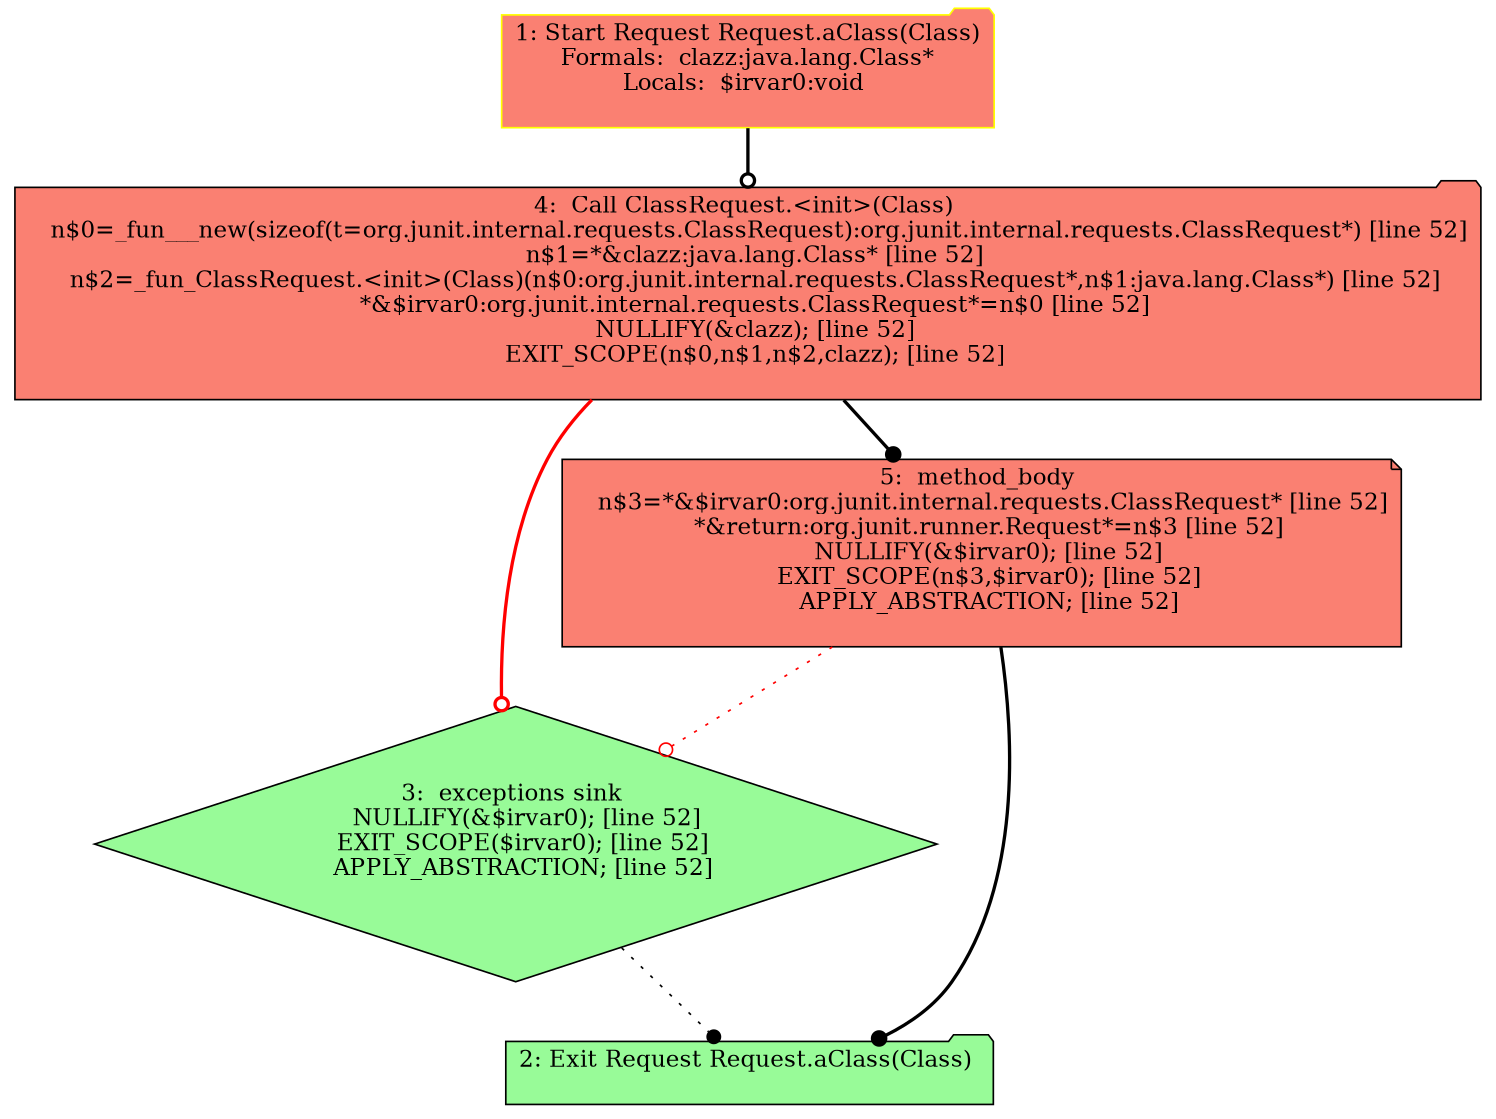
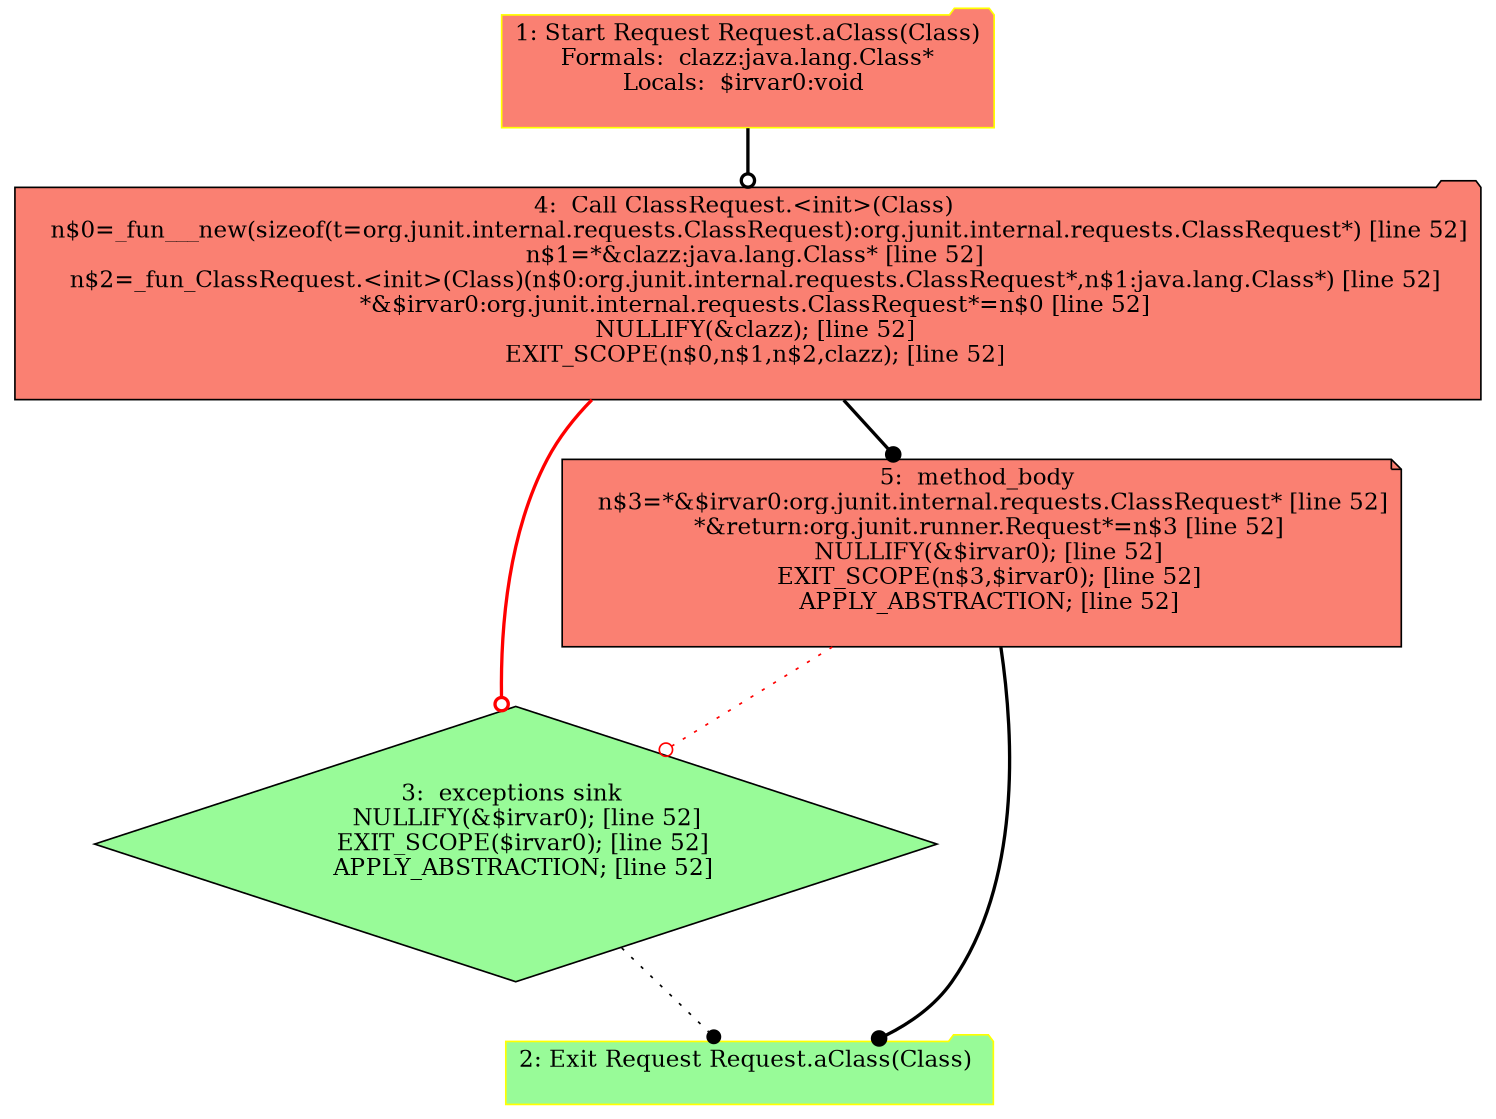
  digraph {
    node [style=filled fillcolor=salmon shape=folder]
    edge [style=bold arrowhead=odot]
    n1 [color=yellow label="1: Start Request Request.aClass(Class)\nFormals:  clazz:java.lang.Class*\nLocals:  $irvar0:void \n  "]
    n2 [label="4:  Call ClassRequest.<init>(Class) \n   n$0=_fun___new(sizeof(t=org.junit.internal.requests.ClassRequest):org.junit.internal.requests.ClassRequest*) [line 52]\n  n$1=*&clazz:java.lang.Class* [line 52]\n  n$2=_fun_ClassRequest.<init>(Class)(n$0:org.junit.internal.requests.ClassRequest*,n$1:java.lang.Class*) [line 52]\n  *&$irvar0:org.junit.internal.requests.ClassRequest*=n$0 [line 52]\n  NULLIFY(&clazz); [line 52]\n  EXIT_SCOPE(n$0,n$1,n$2,clazz); [line 52]\n "]
    n3 [label="3:  exceptions sink \n   NULLIFY(&$irvar0); [line 52]\n  EXIT_SCOPE($irvar0); [line 52]\n  APPLY_ABSTRACTION; [line 52]\n " shape=diamond fillcolor=palegreen]
    n4 [label="5:  method_body \n   n$3=*&$irvar0:org.junit.internal.requests.ClassRequest* [line 52]\n  *&return:org.junit.runner.Request*=n$3 [line 52]\n  NULLIFY(&$irvar0); [line 52]\n  EXIT_SCOPE(n$3,$irvar0); [line 52]\n  APPLY_ABSTRACTION; [line 52]\n " shape=note]
-   n5 [color=black label="2: Exit Request Request.aClass(Class) \n  " fillcolor=palegreen]
+   n5 [color=yellow label="2: Exit Request Request.aClass(Class) \n  " fillcolor=palegreen]
    n1 -> n2
    n2 -> n3 [color=red]
    n2 -> n4 [arrowhead=dot]
    n3 -> n5 [style=dotted arrowhead=dot]
    n4 -> n3 [color=red style=dotted]
    n4 -> n5 [arrowhead=dot]
  }
